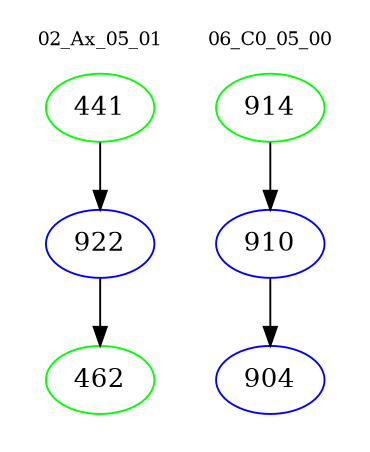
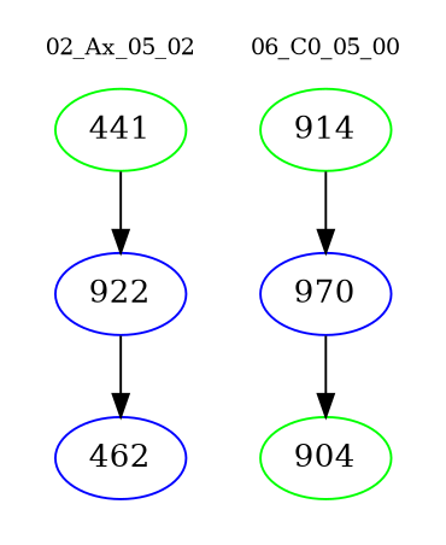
  digraph {
    node [color=green]
    edge [color=black]
    n1 [label=441]
    n2 [color=blue label=922]
-   n3 [label=462]
+   n3 [color=blue label=462]
    n4 [label=914]
-   n5 [color=blue label=910]
-   n6 [color=blue label=904]
+   n5 [color=blue label=970]
+   n6 [label=904]
    subgraph cluster_1 {
      color=white
      fontsize=10
-     label="02_Ax_05_01"
+     label="02_Ax_05_02"
      n1
      n2
      n3
    }
    subgraph cluster_2 {
      color=white
      fontsize=10
      label="06_C0_05_00"
      n4
      n5
      n6
    }
    n1 -> n2
    n2 -> n3
    n4 -> n5
    n5 -> n6
  }
